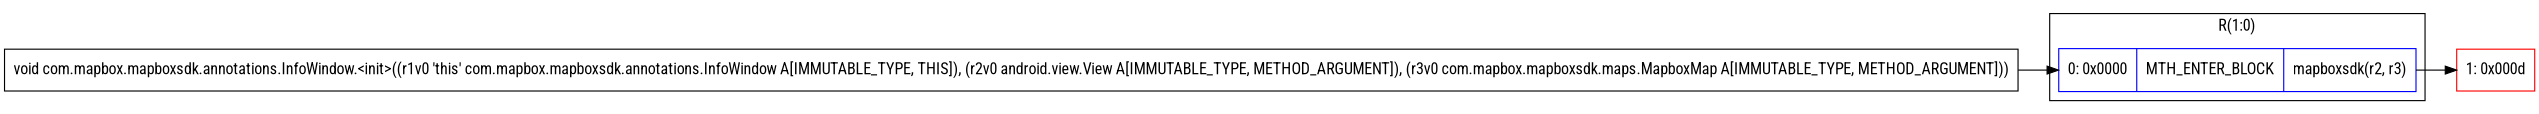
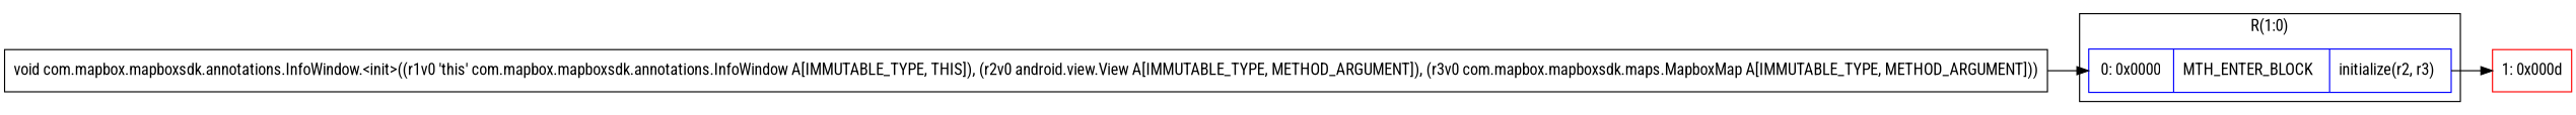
  digraph {
    rankdir=LR
    fontname="Roboto Condensed"
    node [shape=record fontname="Roboto Condensed"]
    edge [fontname="Roboto Condensed"]
-   n1 [color=blue label="{0\:\ 0x0000|MTH_ENTER_BLOCK\l|mapboxsdk(r2, r3)\l}"]
+   n1 [color=blue label="{0\:\ 0x0000|MTH_ENTER_BLOCK\l|initialize(r2, r3)\l}"]
    n2 [color=red label="{1\:\ 0x000d}"]
    n3 [label="{void com.mapbox.mapboxsdk.annotations.InfoWindow.\<init\>((r1v0 'this' com.mapbox.mapboxsdk.annotations.InfoWindow A[IMMUTABLE_TYPE, THIS]), (r2v0 android.view.View A[IMMUTABLE_TYPE, METHOD_ARGUMENT]), (r3v0 com.mapbox.mapboxsdk.maps.MapboxMap A[IMMUTABLE_TYPE, METHOD_ARGUMENT])) }"]
    subgraph cluster_1 {
      label="R(1:0)"
      n1
    }
    n1 -> n2
    n3 -> n1
  }
